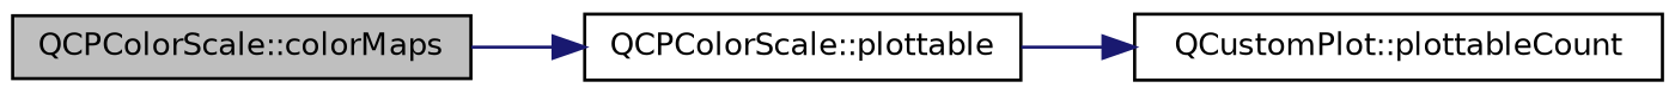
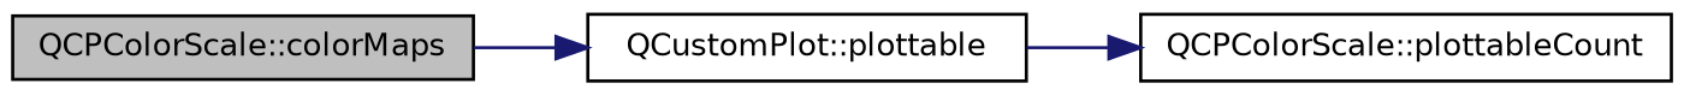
  digraph {
    rankdir=LR
    node [color=black fillcolor=white fontname=Helvetica fontsize=10 shape=record style=filled]
    edge [color=midnightblue fontname=Helvetica fontsize=10 labelfontname=Helvetica labelfontsize=10 style=solid]
    n1 [fillcolor=grey75 fontcolor=black height=0.2 label="QCPColorScale::colorMaps" width=0.4]
-   n2 [height=0.2 label="QCPColorScale::plottable" width=0.4]
-   n3 [height=0.2 label="QCustomPlot::plottableCount" width=0.4]
+   n2 [height=0.2 label="QCustomPlot::plottable" width=0.4]
+   n3 [height=0.2 label="QCPColorScale::plottableCount" width=0.4]
    n1 -> n2
    n2 -> n3
  }
